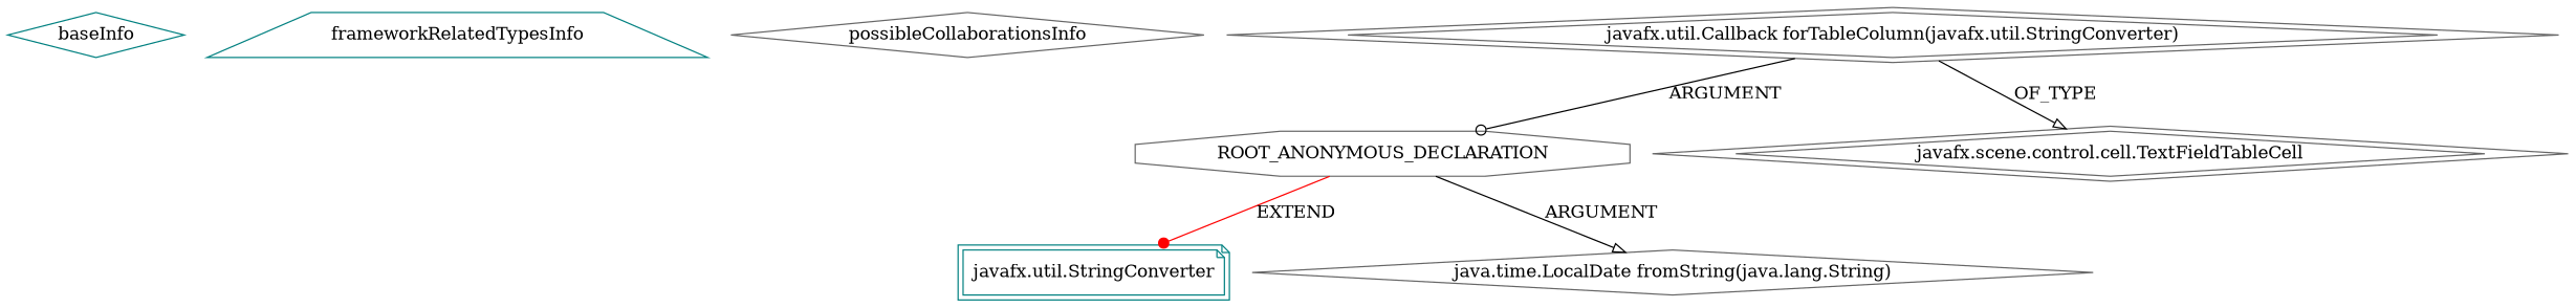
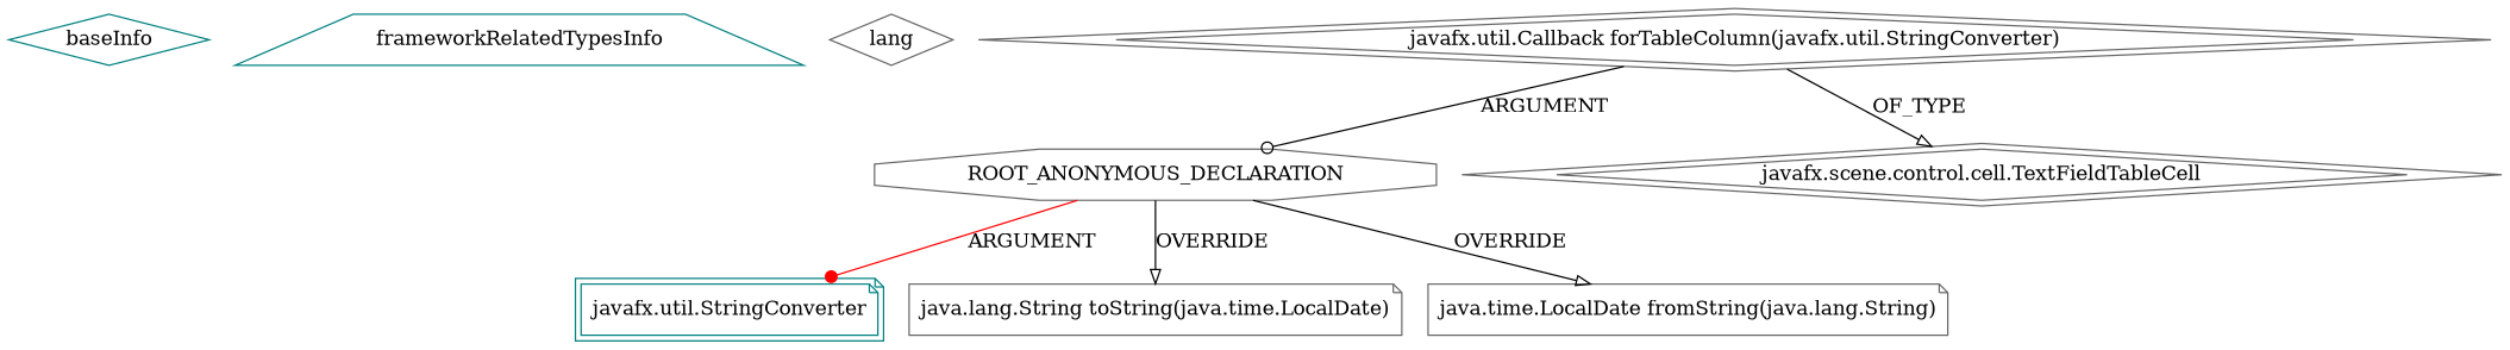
  digraph {
    node [color=gray40 shape=diamond]
    edge [arrowhead=onormal]
    baseInfo [category=extension_graph color=teal graphId=3992 isAnonymous=true possibleRelation=false]
    frameworkRelatedTypesInfo [0="javafx.util.StringConverter" color=teal shape=trapezium]
-   possibleCollaborationsInfo
+   possibleCollaborationsInfo [label=lang]
    n4 [isFrameworkType=false label=ROOT_ANONYMOUS_DECLARATION shape=octagon vertexType=ROOT_ANONYMOUS_DECLARATION]
    n5 [color=teal isFrameworkType=true label="javafx.util.StringConverter" peripheries=2 shape=note vertexType=FRAMEWORK_CLASS_TYPE]
-   n7 [isFrameworkType=false label="java.time.LocalDate fromString(java.lang.String)" vertexType=OVERRIDING_METHOD_DECLARATION]
+   n6 [isFrameworkType=false label="java.lang.String toString(java.time.LocalDate)" shape=note vertexType=OVERRIDING_METHOD_DECLARATION]
+   n7 [isFrameworkType=false label="java.time.LocalDate fromString(java.lang.String)" shape=note vertexType=OVERRIDING_METHOD_DECLARATION]
    n8 [isFrameworkType=true label="javafx.util.Callback forTableColumn(javafx.util.StringConverter)" peripheries=2 vertexType=OUTSIDE_CALL]
    n9 [isFrameworkType=true label="javafx.scene.control.cell.TextFieldTableCell" peripheries=2 vertexType=FRAMEWORK_CLASS_TYPE]
-   n4 -> n5 [arrowhead=dot color=red label=EXTEND]
-   n4 -> n7 [label=ARGUMENT]
+   n4 -> n5 [arrowhead=dot color=red label=ARGUMENT]
+   n4 -> n6 [label=OVERRIDE]
+   n4 -> n7 [label=OVERRIDE]
    n8 -> n4 [arrowhead=odot label=ARGUMENT]
    n8 -> n9 [label=OF_TYPE]
  }
